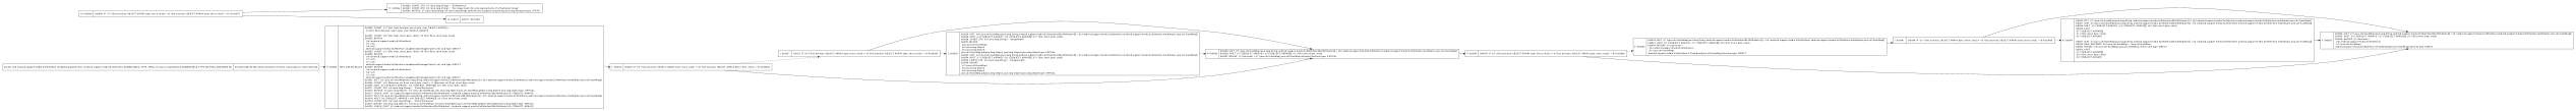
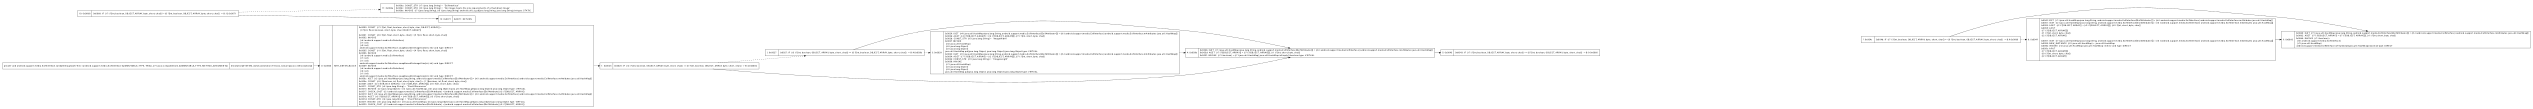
  digraph {
    fontname=Roboto
    rankdir=LR
    node [fontname=Roboto shape=record]
    edge [fontname=Roboto]
    n1 [label="{0\:\ 0x0000|MTH_ENTER_BLOCK\l|0x0000: CONST  (r7 I:?[int, float, boolean, short, byte, char, OBJECT, ARRAY]) = \l  (0 ?[int, float, boolean, short, byte, char, OBJECT, ARRAY])\l \l0x0001: CONST  (r0 I:?[int, float, short, byte, char]) = (5 ?[int, float, short, byte, char]) \l0x0002: INVOKE  \l  (r6 I:android.support.media.ExifInterface)\l  (r7 I:int)\l  (r0 I:int)\l android.support.media.ExifInterface.swapBasedOnImageSize(int, int):void type: DIRECT \l0x0005: CONST  (r1 I:?[int, float, short, byte, char]) = (4 ?[int, float, short, byte, char]) \l0x0006: INVOKE  \l  (r6 I:android.support.media.ExifInterface)\l  (r7 I:int)\l  (r1 I:int)\l android.support.media.ExifInterface.swapBasedOnImageSize(int, int):void type: DIRECT \l0x0009: INVOKE  \l  (r6 I:android.support.media.ExifInterface)\l  (r0 I:int)\l  (r1 I:int)\l android.support.media.ExifInterface.swapBasedOnImageSize(int, int):void type: DIRECT \l0x000c: IGET  (r2 I:java.util.HashMap\<java.lang.String, android.support.media.ExifInterface$ExifAttribute\>[]) = (r6 I:android.support.media.ExifInterface) android.support.media.ExifInterface.mAttributes java.util.HashMap[] \l0x000e: CONST  (r3 I:?[boolean, int, float, short, byte, char]) = (1 ?[boolean, int, float, short, byte, char]) \l0x000f: AGET  (r2 I:?[OBJECT, ARRAY]) = (r2 I:?[OBJECT, ARRAY][]), (r3 I:?[int, short, byte, char]) \l0x0011: CONST_STR  (r4 I:java.lang.String) =  \"PixelXDimension\" \l0x0013: INVOKE  (r2 I:java.lang.Object) = (r2 I:java.util.HashMap), (r4 I:java.lang.Object) java.util.HashMap.get(java.lang.Object):java.lang.Object type: VIRTUAL \l0x0017: CHECK_CAST  (r2 I:android.support.media.ExifInterface$ExifAttribute) = (android.support.media.ExifInterface$ExifAttribute) (r2 I:?[OBJECT, ARRAY]) \l0x0019: IGET  (r4 I:java.util.HashMap\<java.lang.String, android.support.media.ExifInterface$ExifAttribute\>[]) = (r6 I:android.support.media.ExifInterface) android.support.media.ExifInterface.mAttributes java.util.HashMap[] \l0x001b: AGET  (r3 I:?[OBJECT, ARRAY]) = (r4 I:?[OBJECT, ARRAY][]), (r3 I:?[int, short, byte, char]) \l0x001d: CONST_STR  (r4 I:java.lang.String) =  \"PixelYDimension\" \l0x001f: INVOKE  (r3 I:java.lang.Object) = (r3 I:java.util.HashMap), (r4 I:java.lang.Object) java.util.HashMap.get(java.lang.Object):java.lang.Object type: VIRTUAL \l0x0023: CHECK_CAST  (r3 I:android.support.media.ExifInterface$ExifAttribute) = (android.support.media.ExifInterface$ExifAttribute) (r3 I:?[OBJECT, ARRAY]) \l}"]
    n2 [label="{1\:\ 0x0025|0x0025: IF  (r2 I:?[int, boolean, OBJECT, ARRAY, byte, short, char]) == (0 ?[int, boolean, OBJECT, ARRAY, byte, short, char])  \-\> B:4:0x003b \l}"]
    n3 [label="{2\:\ 0x0027|0x0027: IF  (r3 I:?[int, boolean, OBJECT, ARRAY, byte, short, char]) == (0 ?[int, boolean, OBJECT, ARRAY, byte, short, char])  \-\> B:4:0x003b \l}"]
    n4 [label="{4\:\ 0x003b|0x003b: IGET  (r7 I:java.util.HashMap\<java.lang.String, android.support.media.ExifInterface$ExifAttribute\>[]) = (r6 I:android.support.media.ExifInterface) android.support.media.ExifInterface.mAttributes java.util.HashMap[] \l0x003d: AGET  (r7 I:?[OBJECT, ARRAY]) = (r7 I:?[OBJECT, ARRAY][]), (r1 I:?[int, short, byte, char]) \l0x003f: INVOKE  (r7 I:boolean) = (r7 I:java.util.HashMap) java.util.HashMap.isEmpty():boolean type: VIRTUAL \l}"]
    n5 [label="{3\:\ 0x0029|0x0029: IGET  (r4 I:java.util.HashMap\<java.lang.String, android.support.media.ExifInterface$ExifAttribute\>[]) = (r6 I:android.support.media.ExifInterface) android.support.media.ExifInterface.mAttributes java.util.HashMap[] \l0x002b: AGET  (r4 I:?[OBJECT, ARRAY]) = (r4 I:?[OBJECT, ARRAY][]), (r7 I:?[int, short, byte, char]) \l0x002d: CONST_STR  (r5 I:java.lang.String) =  \"ImageWidth\" \l0x002f: INVOKE  \l  (r4 I:java.util.HashMap)\l  (r5 I:java.lang.Object)\l  (r2 I:java.lang.Object)\l java.util.HashMap.put(java.lang.Object, java.lang.Object):java.lang.Object type: VIRTUAL \l0x0032: IGET  (r2 I:java.util.HashMap\<java.lang.String, android.support.media.ExifInterface$ExifAttribute\>[]) = (r6 I:android.support.media.ExifInterface) android.support.media.ExifInterface.mAttributes java.util.HashMap[] \l0x0034: AGET  (r7 I:?[OBJECT, ARRAY]) = (r2 I:?[OBJECT, ARRAY][]), (r7 I:?[int, short, byte, char]) \l0x0036: CONST_STR  (r2 I:java.lang.String) =  \"ImageLength\" \l0x0038: INVOKE  \l  (r7 I:java.util.HashMap)\l  (r2 I:java.lang.Object)\l  (r3 I:java.lang.Object)\l java.util.HashMap.put(java.lang.Object, java.lang.Object):java.lang.Object type: VIRTUAL \l}"]
    n6 [label="{5\:\ 0x0043|0x0043: IF  (r7 I:?[int, boolean, OBJECT, ARRAY, byte, short, char]) == (0 ?[int, boolean, OBJECT, ARRAY, byte, short, char])  \-\> B:9:0x0060 \l}"]
-   n7 [label="{6\:\ 0x0045|0x0045: IGET  (r7 I:java.util.HashMap\<java.lang.String, android.support.media.ExifInterface$ExifAttribute\>[]) = (r6 I:android.support.media.ExifInterface) android.support.media.ExifInterface.mAttributes java.util.HashMap[] \l0x0047: AGET  (r7 I:?[OBJECT, ARRAY]) = (r7 I:?[OBJECT, ARRAY][]), (r0 I:?[int, short, byte, char]) \l0x0049: INVOKE  (r7 I:boolean) = \l  (r6 I:android.support.media.ExifInterface)\l  (r7 I:java.util.HashMap)\l android.support.media.ExifInterface.isThumbnail(java.util.HashMap):boolean type: DIRECT \l}"]
    n8 [label="{9\:\ 0x0060|0x0060: IGET  (r7 I:java.util.HashMap\<java.lang.String, android.support.media.ExifInterface$ExifAttribute\>[]) = (r6 I:android.support.media.ExifInterface) android.support.media.ExifInterface.mAttributes java.util.HashMap[] \l0x0062: AGET  (r7 I:?[OBJECT, ARRAY]) = (r7 I:?[OBJECT, ARRAY][]), (r1 I:?[int, short, byte, char]) \l0x0064: INVOKE  (r7 I:boolean) = \l  (r6 I:android.support.media.ExifInterface)\l  (r7 I:java.util.HashMap)\l android.support.media.ExifInterface.isThumbnail(java.util.HashMap):boolean type: DIRECT \l}"]
    n9 [label="{7\:\ 0x004d|0x004d: IF  (r7 I:?[int, boolean, OBJECT, ARRAY, byte, short, char]) == (0 ?[int, boolean, OBJECT, ARRAY, byte, short, char])  \-\> B:9:0x0060 \l}"]
    n10 [label="{8\:\ 0x004f|0x004f: IGET  (r7 I:java.util.HashMap\<java.lang.String, android.support.media.ExifInterface$ExifAttribute\>[]) = (r6 I:android.support.media.ExifInterface) android.support.media.ExifInterface.mAttributes java.util.HashMap[] \l0x0051: IGET  (r2 I:java.util.HashMap\<java.lang.String, android.support.media.ExifInterface$ExifAttribute\>[]) = (r6 I:android.support.media.ExifInterface) android.support.media.ExifInterface.mAttributes java.util.HashMap[] \l0x0053: AGET  (r2 I:?[OBJECT, ARRAY]) = (r2 I:?[OBJECT, ARRAY][]), (r0 I:?[int, short, byte, char]) \l0x0055: APUT  \l  (r7 I:?[OBJECT, ARRAY][])\l  (r1 I:?[int, short, byte, char])\l  (r2 I:?[OBJECT, ARRAY])\l \l0x0057: IGET  (r7 I:java.util.HashMap\<java.lang.String, android.support.media.ExifInterface$ExifAttribute\>[]) = (r6 I:android.support.media.ExifInterface) android.support.media.ExifInterface.mAttributes java.util.HashMap[] \l0x0059: NEW_INSTANCE  (r2 I:java.util.HashMap) =  java.util.HashMap \l0x005b: INVOKE  (r2 I:java.util.HashMap) java.util.HashMap.\<init\>():void type: DIRECT \l0x005e: APUT  \l  (r7 I:?[OBJECT, ARRAY][])\l  (r0 I:?[int, short, byte, char])\l  (r2 I:?[OBJECT, ARRAY])\l \l}"]
    n11 [label="{10\:\ 0x0068|0x0068: IF  (r7 I:?[int, boolean, OBJECT, ARRAY, byte, short, char]) != (0 ?[int, boolean, OBJECT, ARRAY, byte, short, char])  \-\> B:12:0x0071 \l}"]
    n12 [label="{11\:\ 0x006a|0x006a: CONST_STR  (r7 I:java.lang.String) =  \"ExifInterface\" \l0x006c: CONST_STR  (r0 I:java.lang.String) =  \"No image meets the size requirements of a thumbnail image.\" \l0x006e: INVOKE  (r7 I:java.lang.String), (r0 I:java.lang.String) android.util.Log.d(java.lang.String, java.lang.String):int type: STATIC \l}"]
    n13 [label="{12\:\ 0x0071|0x0071: RETURN   \l}"]
    n14 [label="{private void android.support.media.ExifInterface.validateImages((r6 'this' I:android.support.media.ExifInterface A[IMMUTABLE_TYPE, THIS]), (r7 I:java.io.InputStream A[IMMUTABLE_TYPE, METHOD_ARGUMENT]))  | Annotation[SYSTEM, dalvik.annotation.Throws, \{value=[java.io.IOException]\}]\l}"]
    n1 -> n2
    n2 -> n3 [style=dashed]
    n2 -> n4
    n3 -> n4
    n3 -> n5 [style=dashed]
    n4 -> n6
    n5 -> n4 [style=dashed]
-   n6 -> n7 [style=dashed]
-   n6 -> n8
-   n7 -> n9
    n9 -> n8
    n9 -> n10 [style=dashed]
    n10 -> n8
-   n11 -> n12 [style=solid]
+   n11 -> n12 [style=dashed]
    n11 -> n13
    n14 -> n1
  }
